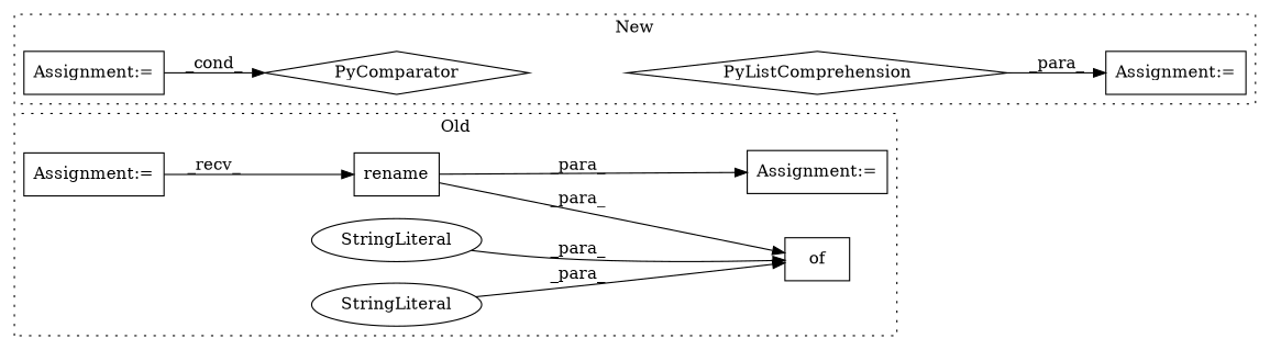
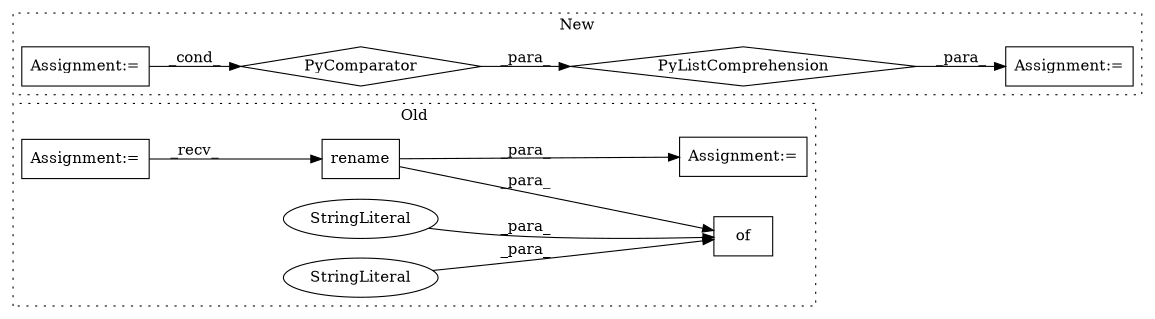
  digraph {
    rankdir=LR
    node [a=7 l=1 s=2484 shape=box]
    n1 [a=32 l="7,1" label=rename s="2470,2505"]
    n2 [label="Assignment:=" s=2220]
    n3 [a=32 l="3,1" label=of s="2481,2499"]
    n4 [a=45 l=7 label=StringLiteral s=2492 shape=ellipse]
    n5 [a=45 l=7 label=StringLiteral shape=ellipse]
    n6 [label="Assignment:=" s=2464]
    n7 [a=109 l=189 label=PyListComprehension s=2557 shape=diamond]
    n8 [label="Assignment:="]
    n9 [l=64 label="Assignment:=" s=2665]
    n10 [a=113 l=64 label=PyComparator s=2665 shape=diamond]
    subgraph cluster_1 {
      label=Old
      style=dotted
      n1
      n2
      n3
      n4
      n5
      n6
    }
    subgraph cluster_2 {
      label=New
      style=dotted
      n7
      n8
      n9
      n10
    }
    n1 -> n3 [label=_para_]
    n1 -> n6 [label=_para_]
    n2 -> n1 [label=_recv_]
    n4 -> n3 [label=_para_]
    n5 -> n3 [label=_para_]
    n7 -> n8 [label=_para_]
    n9 -> n10 [label=_cond_]
+   n10 -> n7 [label=_para_]
  }
